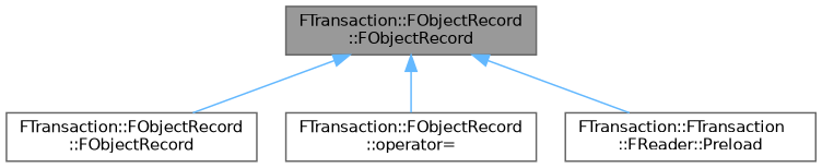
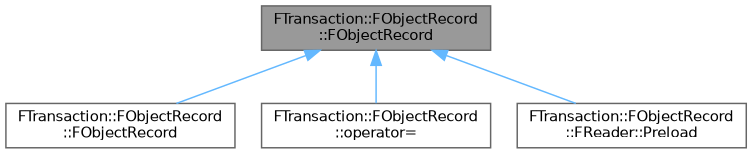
  digraph {
    rankdir=TB
    node [color=grey40 fillcolor=white fontname=Helvetica fontsize=10 shape=box style=filled]
    edge [color=steelblue1 dir=back fontname=Helvetica fontsize=10 labelfontname=Helvetica labelfontsize=10 style=solid]
    n1 [color=gray40 fillcolor=grey60 fontcolor=black height=0.2 label="FTransaction::FObjectRecord\l::FObjectRecord" width=0.4]
    n2 [height=0.2 label="FTransaction::FObjectRecord\l::FObjectRecord" width=0.4]
    n3 [height=0.2 label="FTransaction::FObjectRecord\l::operator=" width=0.4]
-   n4 [height=0.2 label="FTransaction::FTransaction\l::FReader::Preload" width=0.4]
+   n4 [height=0.2 label="FTransaction::FObjectRecord\l::FReader::Preload" width=0.4]
    n1 -> n2
    n1 -> n3
    n1 -> n4
  }
